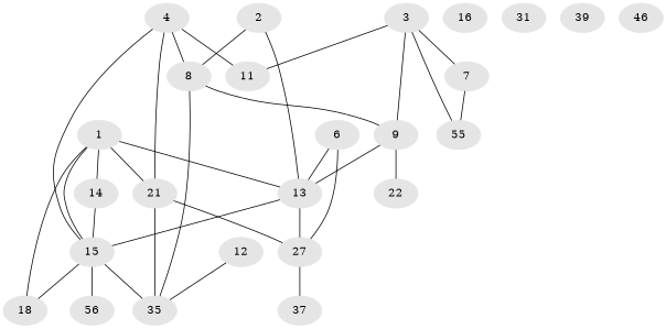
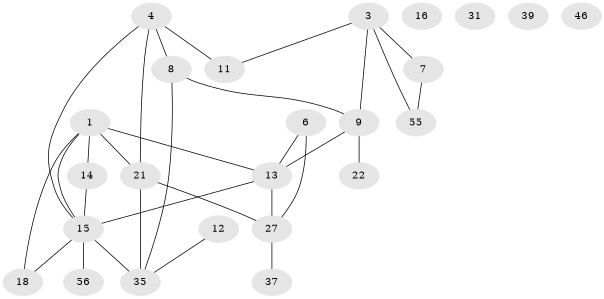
  graph {
    node [color=gray90 style=filled]
    1 [super="+59+33+5+10"]
    13 [super="+47+23"]
    14 [super="+32"]
    15 [super="+43+26"]
    18 [super="+19"]
    21 [super="+34"]
    27 [super="+38+44+36+30+51"]
    35 [super="+49"]
    56
-   2 [super="+45"]
    8 [super="+42"]
    9 [super="+50"]
    3 [super="+29+20"]
    7 [super="+53"]
    11
    55 [super="+57"]
    22
    37
    4 [super="+25+28"]
    6
    12 [super="+16"]
    n22 [label=16]
    31
    39
    46
    1 -- 13
    1 -- 14
    1 -- 15
    1 -- 18
    1 -- 21 [weight=2]
    13 -- 15
    13 -- 27 [weight=2]
    14 -- 15
    15 -- 18
    15 -- 35
    15 -- 56
    21 -- 27
    21 -- 35 [weight=2]
    27 -- 37
-   2 -- 13
-   2 -- 8
    8 -- 35
    8 -- 9
    9 -- 13
    9 -- 22
    3 -- 9
    3 -- 7
    3 -- 11
    3 -- 55
    7 -- 55
    4 -- 15
    4 -- 21
    4 -- 8
    4 -- 11
    6 -- 13 [weight=2]
    6 -- 27
    12 -- 35
  }
